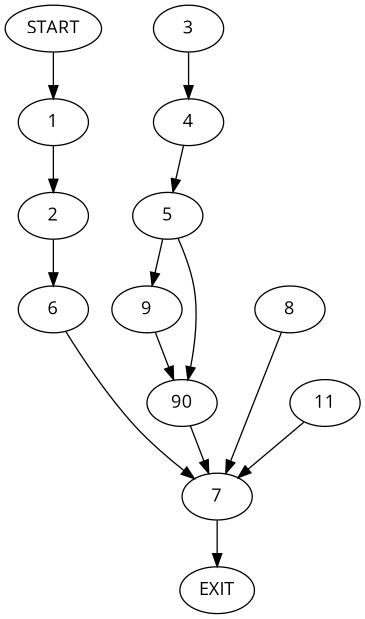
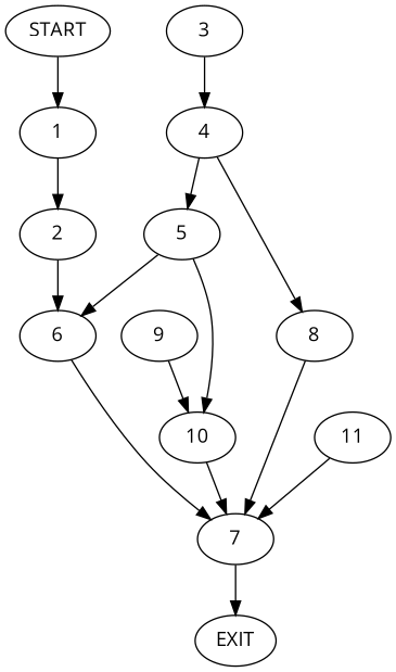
  digraph {
    fontname="Open Sans"
    node [fontname="Open Sans"]
    edge [fontname="Open Sans"]
    n1 [label=START]
    1
    2
    n4 [label=EXIT]
    6
    3
    4
    7
    5
    8
    9
-   10 [label=90]
+   10
    11
    n1 -> 1
    1 -> 2
    2 -> 6
    6 -> 7
    3 -> 4
    4 -> 5
+   4 -> 8
    7 -> n4
-   5 -> 9
+   5 -> 6
    5 -> 10
    8 -> 7
    9 -> 10
    10 -> 7
    11 -> 7
  }
